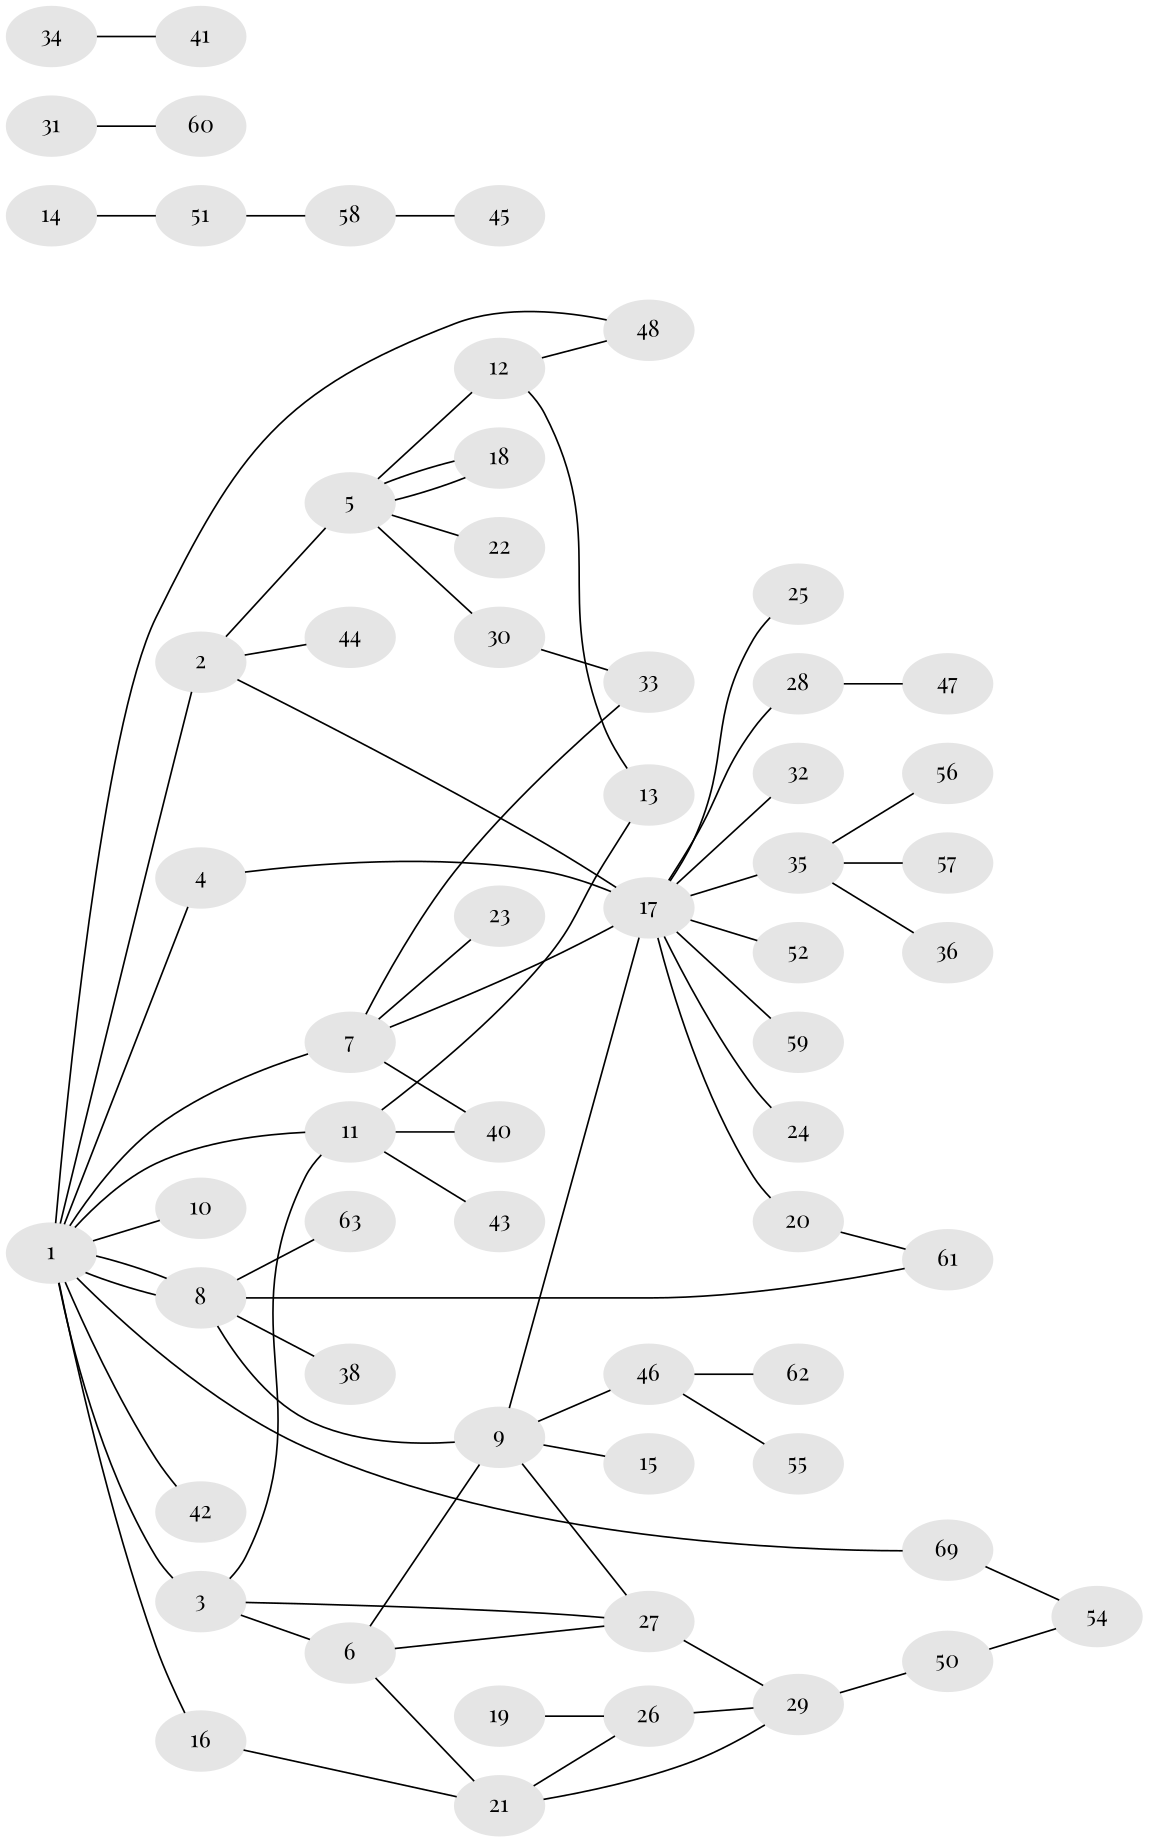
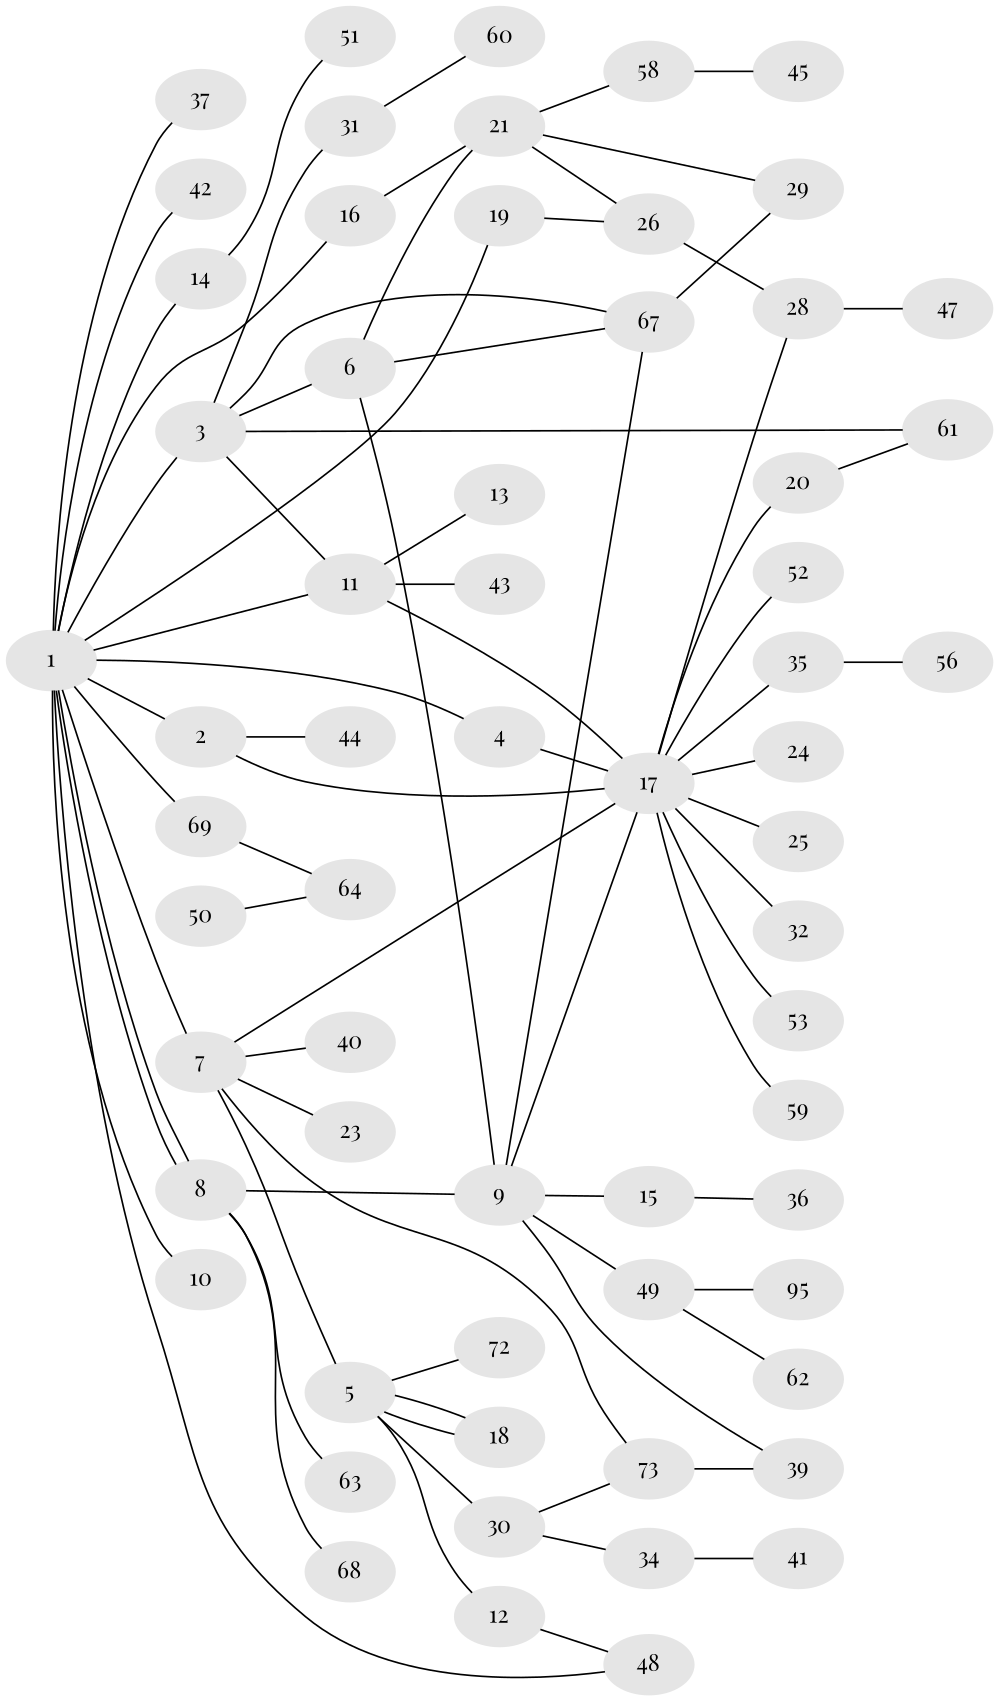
  graph {
    fontname="Playfair Display"
    rankdir=LR
    node [color=gray90 fontname="Playfair Display" style=filled]
    edge [fontname="Playfair Display"]
    1
    2
    3
    4
    7
    8
    10
    11
    14
    16
    19
+   37
    42
    48
    n15 [label=69]
    5
    17
    44
    6
-   27
+   27 [label=67]
    31
    61
    23
-   33
+   33 [label=73]
    40
    9
-   38
+   38 [label=68]
    63
    13
    43
    51
    21
    26
-   54
+   54 [label=64]
    12
    18
-   22
+   22 [label=72]
    30
    20
    24
    25
    28
    32
    35
    52
+   53
    59
    29
    60
    34
    15
-   46
+   39
+   46 [label=49]
    58
-   55
+   55 [label=95]
    62
    47
    36
    56
-   57
    50
    45
    41
    1 -- 2
    1 -- 3
    1 -- 4
    1 -- 7
    1 -- 8
    1 -- 8
    1 -- 10
    1 -- 11
+   1 -- 14
    1 -- 16
+   1 -- 19
+   1 -- 37
    1 -- 42
    1 -- 48
    1 -- n15
-   2 -- 5
+   7 -- 5
    2 -- 17
    2 -- 44
    3 -- 11
    3 -- 6
    3 -- 27
-   8 -- 61
+   3 -- 31
+   3 -- 61
    4 -- 17
    7 -- 17
    7 -- 23
    7 -- 33
    7 -- 40
    8 -- 9
    8 -- 38
    8 -- 63
-   11 -- 40
+   11 -- 17
    11 -- 13
    11 -- 43
    14 -- 51
    16 -- 21
    19 -- 26
    n15 -- 54
    5 -- 12
    5 -- 18
    5 -- 18
    5 -- 22
    5 -- 30
    17 -- 20
    17 -- 24
    17 -- 25
    17 -- 28
    17 -- 32
    17 -- 35
    17 -- 52
+   17 -- 53
    17 -- 59
    6 -- 27
    6 -- 9
    6 -- 21
    27 -- 29
    31 -- 60
+   33 -- 39
    9 -- 17
    9 -- 27
    9 -- 15
+   9 -- 39
    9 -- 46
    21 -- 26
    21 -- 29
-   51 -- 58
-   26 -- 29
+   21 -- 58
+   26 -- 28
    12 -- 48
-   12 -- 13
    30 -- 33
+   30 -- 34
    20 -- 61
    28 -- 47
-   35 -- 36
+   15 -- 36
    35 -- 56
-   35 -- 57
-   29 -- 50
    34 -- 41
    46 -- 55
    46 -- 62
    58 -- 45
    50 -- 54
  }
